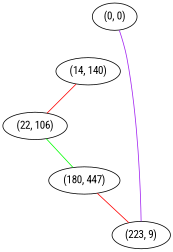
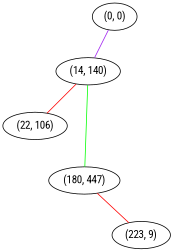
  graph {
    fontname="Roboto Condensed"
    node [fontname="Roboto Condensed"]
    edge [color=red fontname="Roboto Condensed" weight=1]
    "(0, 0)"
    "(14, 140)"
    n3 [label="(22, 106)"]
    n4 [label="(180, 447)"]
    "(223, 9)"
-   "(0, 0)" -- "(223, 9)" [color=purple weight=4]
+   "(0, 0)" -- "(14, 140)" [color=purple weight=4]
    "(14, 140)" -- n3
-   n3 -- n4 [color=green weight=2]
+   "(14, 140)" -- n4 [color=green weight=2]
    n4 -- "(223, 9)"
  }
